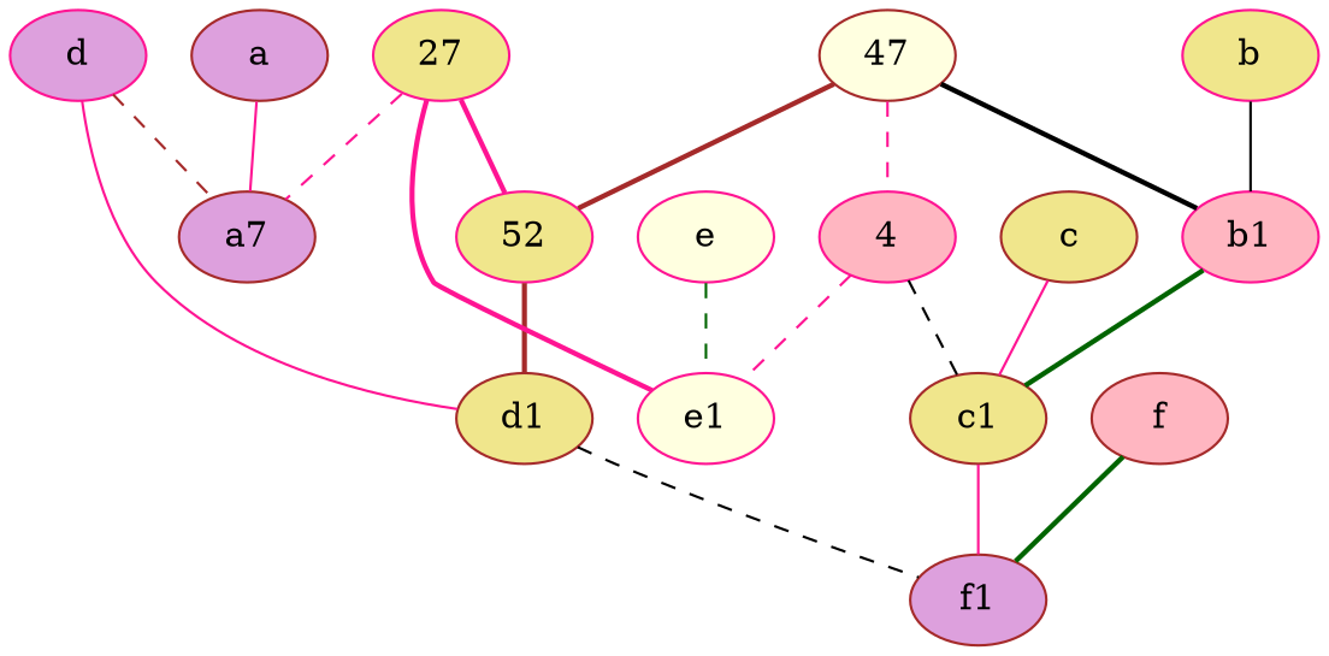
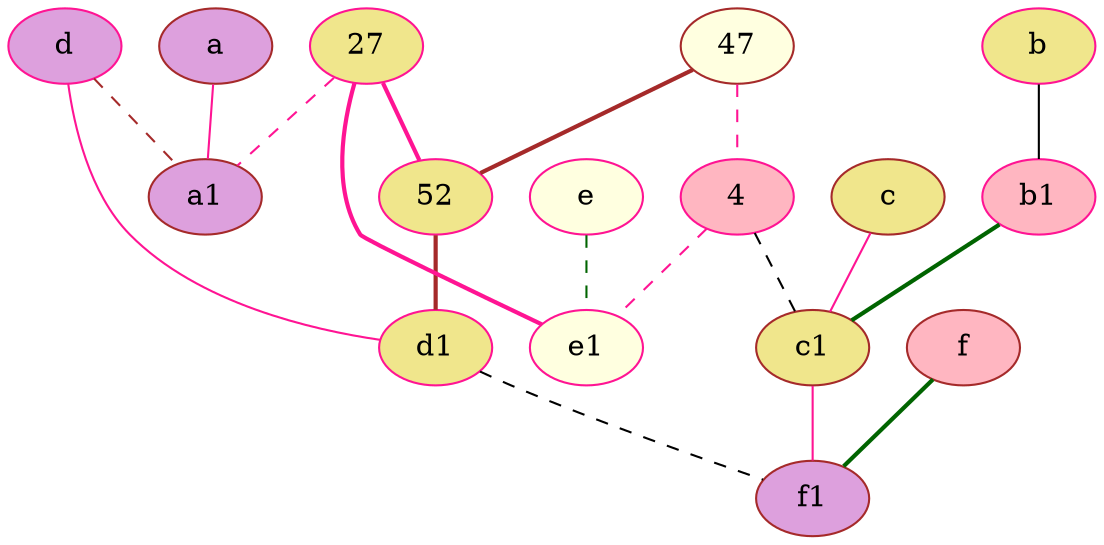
  graph {
    node [color=deeppink fillcolor=khaki labelfontsize=50 style=filled]
    edge [color=deeppink style=dashed]
-   a1 [color=brown fillcolor=plum label=a7]
+   a1 [color=brown fillcolor=plum]
    e [fillcolor=lightyellow]
    e1 [fillcolor=lightyellow]
    f1 [color=brown fillcolor=plum]
    c1 [color=brown]
    n6 [color=brown fillcolor=lightyellow label=47]
    52
    b1 [fillcolor=lightpink]
    n9 [fillcolor=lightpink label=4]
-   d1 [color=brown]
+   d1
    f [color=brown fillcolor=lightpink]
    27
    a [color=brown fillcolor=plum]
    d [fillcolor=plum]
    c [color=brown]
    b
    e -- e1 [color=darkgreen]
    c1 -- f1 [style=solid]
    n6 -- 52 [color=brown style=bold]
-   n6 -- b1 [color=black style=bold]
    n6 -- n9
    52 -- d1 [color=brown style=bold]
    b1 -- c1 [color=darkgreen style=bold]
    n9 -- e1
    n9 -- c1 [color=black]
    d1 -- f1 [color=black]
    f -- f1 [color=darkgreen style=bold]
    27 -- a1
    27 -- e1 [style=bold]
    27 -- 52 [style=bold]
    a -- a1 [style=solid]
    d -- a1 [color=brown]
    d -- d1 [style=solid]
    c -- c1 [style=solid]
    b -- b1 [color=black style=solid]
  }
